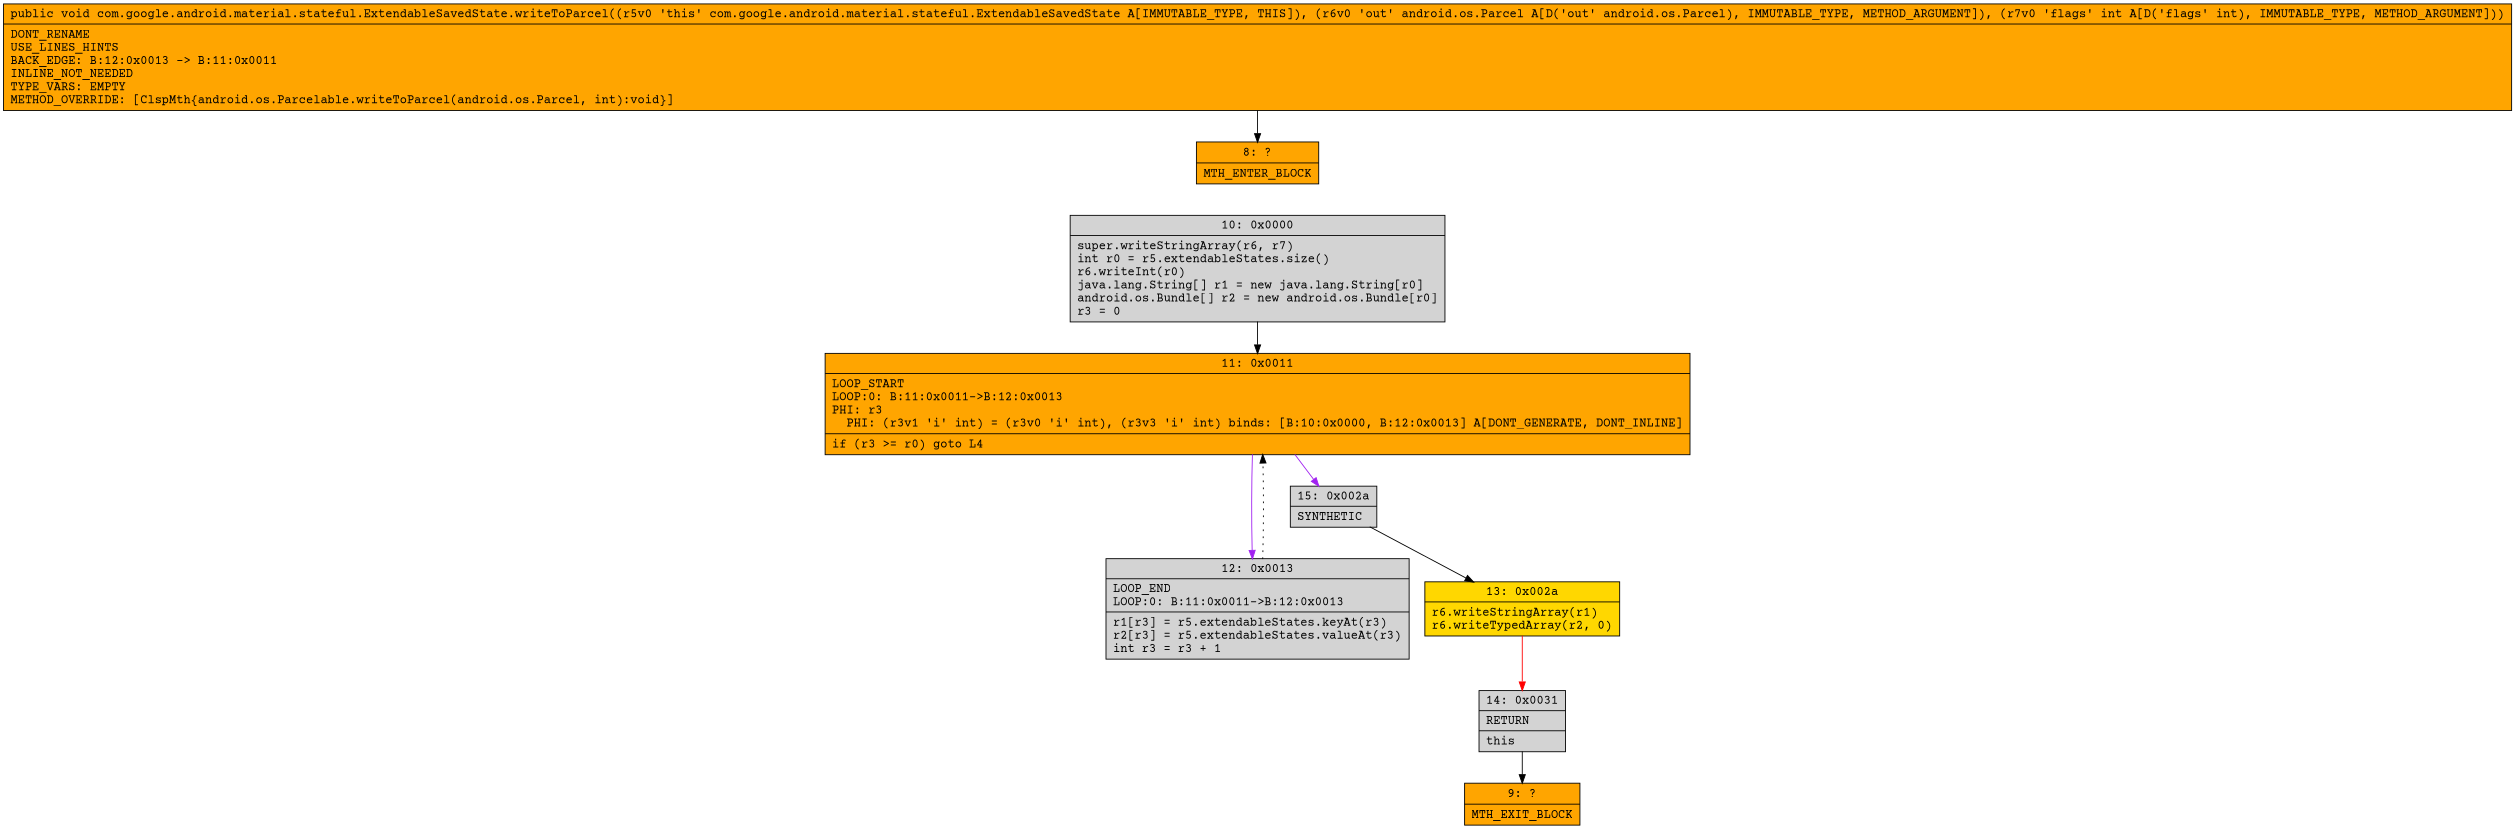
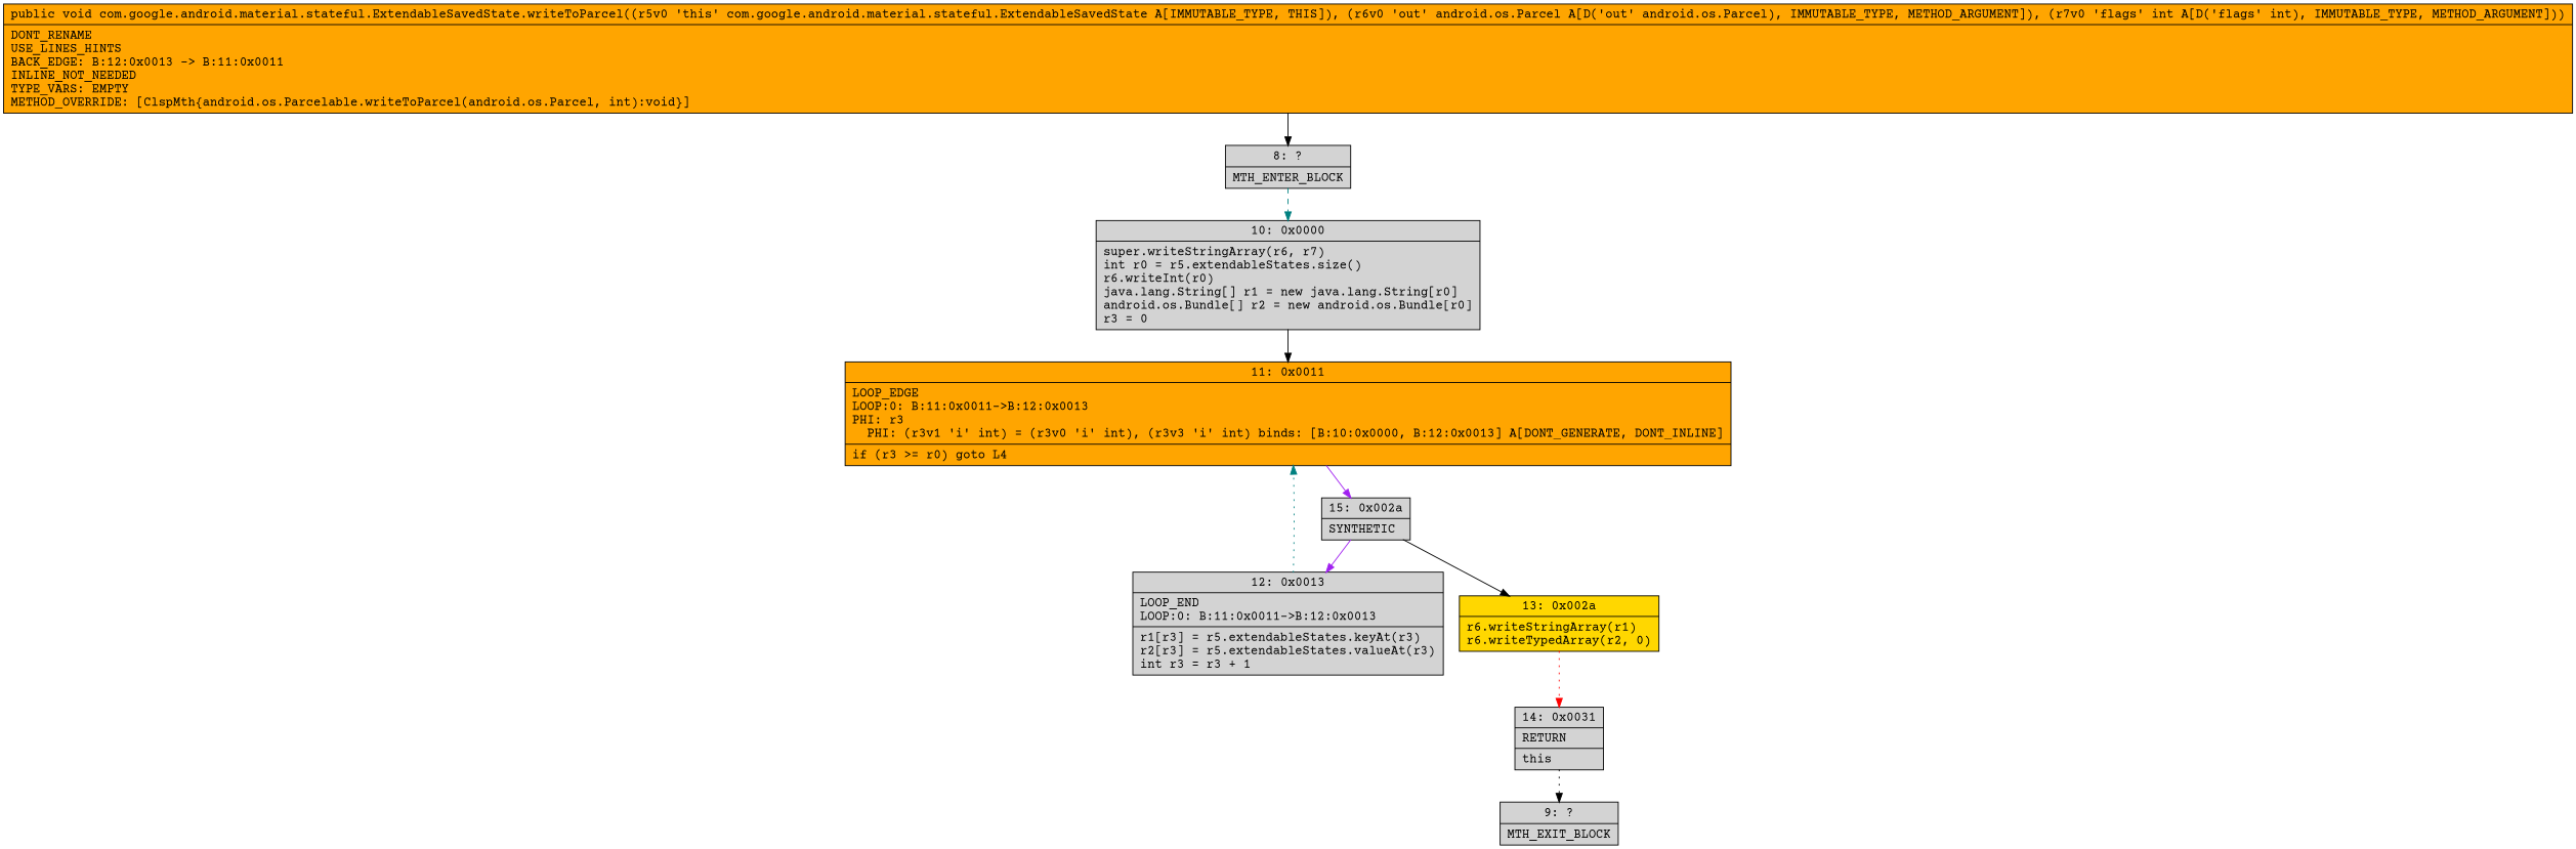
  digraph {
    fontname="Courier Prime"
    node [fillcolor=lightgrey fontname="Courier Prime" shape=record style=filled]
    edge [color=black fontname="Courier Prime" style=solid]
-   n1 [fillcolor=orange label="{8\:\ ?|MTH_ENTER_BLOCK\l}"]
+   n1 [label="{8\:\ ?|MTH_ENTER_BLOCK\l}"]
    n2 [label="{10\:\ 0x0000|super.writeStringArray(r6, r7)\lint r0 = r5.extendableStates.size()\lr6.writeInt(r0)\ljava.lang.String[] r1 = new java.lang.String[r0]\landroid.os.Bundle[] r2 = new android.os.Bundle[r0]\lr3 = 0\l}"]
-   n3 [fillcolor=orange label="{11\:\ 0x0011|LOOP_START\lLOOP:0: B:11:0x0011\-\>B:12:0x0013\lPHI: r3 \l  PHI: (r3v1 'i' int) = (r3v0 'i' int), (r3v3 'i' int) binds: [B:10:0x0000, B:12:0x0013] A[DONT_GENERATE, DONT_INLINE]\l|if (r3 \>= r0) goto L4\l}"]
+   n3 [fillcolor=orange label="{11\:\ 0x0011|LOOP_EDGE\lLOOP:0: B:11:0x0011\-\>B:12:0x0013\lPHI: r3 \l  PHI: (r3v1 'i' int) = (r3v0 'i' int), (r3v3 'i' int) binds: [B:10:0x0000, B:12:0x0013] A[DONT_GENERATE, DONT_INLINE]\l|if (r3 \>= r0) goto L4\l}"]
    n4 [label="{12\:\ 0x0013|LOOP_END\lLOOP:0: B:11:0x0011\-\>B:12:0x0013\l|r1[r3] = r5.extendableStates.keyAt(r3)\lr2[r3] = r5.extendableStates.valueAt(r3)\lint r3 = r3 + 1\l}"]
    n5 [label="{15\:\ 0x002a|SYNTHETIC\l}"]
    n6 [fillcolor=gold label="{13\:\ 0x002a|r6.writeStringArray(r1)\lr6.writeTypedArray(r2, 0)\l}"]
    n7 [label="{14\:\ 0x0031|RETURN\l|this\l}"]
-   n8 [fillcolor=orange label="{9\:\ ?|MTH_EXIT_BLOCK\l}"]
+   n8 [label="{9\:\ ?|MTH_EXIT_BLOCK\l}"]
    n9 [fillcolor=orange label="{public void com.google.android.material.stateful.ExtendableSavedState.writeToParcel((r5v0 'this' com.google.android.material.stateful.ExtendableSavedState A[IMMUTABLE_TYPE, THIS]), (r6v0 'out' android.os.Parcel A[D('out' android.os.Parcel), IMMUTABLE_TYPE, METHOD_ARGUMENT]), (r7v0 'flags' int A[D('flags' int), IMMUTABLE_TYPE, METHOD_ARGUMENT]))  | DONT_RENAME\lUSE_LINES_HINTS\lBACK_EDGE: B:12:0x0013 \-\> B:11:0x0011\lINLINE_NOT_NEEDED\lTYPE_VARS: EMPTY\lMETHOD_OVERRIDE: [ClspMth\{android.os.Parcelable.writeToParcel(android.os.Parcel, int):void\}]\l}"]
+   n1 -> n2 [color=teal style=dashed]
    n2 -> n3
-   n3 -> n4 [color=purple]
+   n5 -> n4 [color=purple]
    n3 -> n5 [color=purple]
-   n4 -> n3 [style=dotted]
+   n4 -> n3 [color=teal style=dotted]
    n5 -> n6
-   n6 -> n7 [color=red]
-   n7 -> n8
+   n6 -> n7 [color=red style=dotted]
+   n7 -> n8 [style=dotted]
    n9 -> n1
  }
